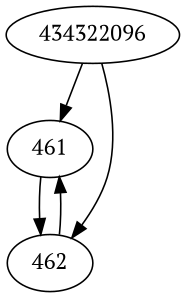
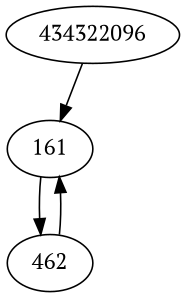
  strict digraph {
    fontname="PT Serif"
    node [fontname="PT Serif"]
    edge [fontname="PT Serif"]
    n1 [label=434322096]
-   461
+   461 [label=161]
    462
    n1 -> 461
-   n1 -> 462
    461 -> 462
    462 -> 461
  }
